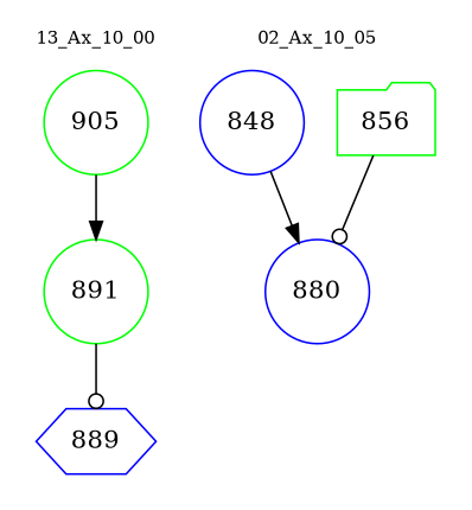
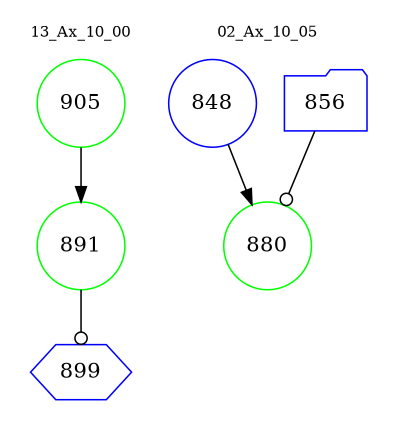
  digraph {
    node [color=green shape=circle]
    edge [arrowhead=normal color=black]
    n1 [label=905]
    n2 [label=891]
-   n3 [color=blue label=889 shape=hexagon]
-   n4 [label=856 shape=folder]
+   n3 [color=blue label=899 shape=hexagon]
+   n4 [color=blue label=856 shape=folder]
    n5 [color=blue label=848]
-   n6 [color=blue label=880]
+   n6 [label=880]
    subgraph cluster_1 {
      color=white
      fontsize=10
      label="13_Ax_10_00"
      n1
      n2
      n3
    }
    subgraph cluster_2 {
      color=white
      fontsize=10
      label="02_Ax_10_05"
      n4
      n5
      n6
    }
    n1 -> n2
    n2 -> n3 [arrowhead=odot]
    n4 -> n6 [arrowhead=odot]
    n5 -> n6
  }
